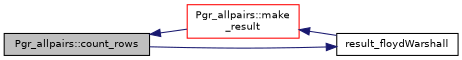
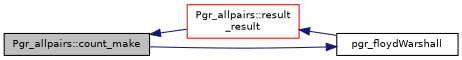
  digraph {
    rankdir=LR
    node [color=black fillcolor=white fontname=Helvetica fontsize=10 shape=record style=filled]
    edge [color=midnightblue dir=back fontname=Helvetica fontsize=10 labelfontname=Helvetica labelfontsize=10 style=solid]
-   n1 [fillcolor=grey75 fontcolor=black height=0.2 label="Pgr_allpairs::count_rows" width=0.4]
-   n2 [color=red height=0.2 label="Pgr_allpairs::make\l_result" width=0.4]
-   n3 [height=0.2 label=result_floydWarshall width=0.4]
+   n1 [fillcolor=grey75 fontcolor=black height=0.2 label="Pgr_allpairs::count_make" width=0.4]
+   n2 [color=red height=0.2 label="Pgr_allpairs::result\l_result" width=0.4]
+   n3 [height=0.2 label=pgr_floydWarshall width=0.4]
    n1 -> n2
    n2 -> n3
    n3 -> n1
  }
